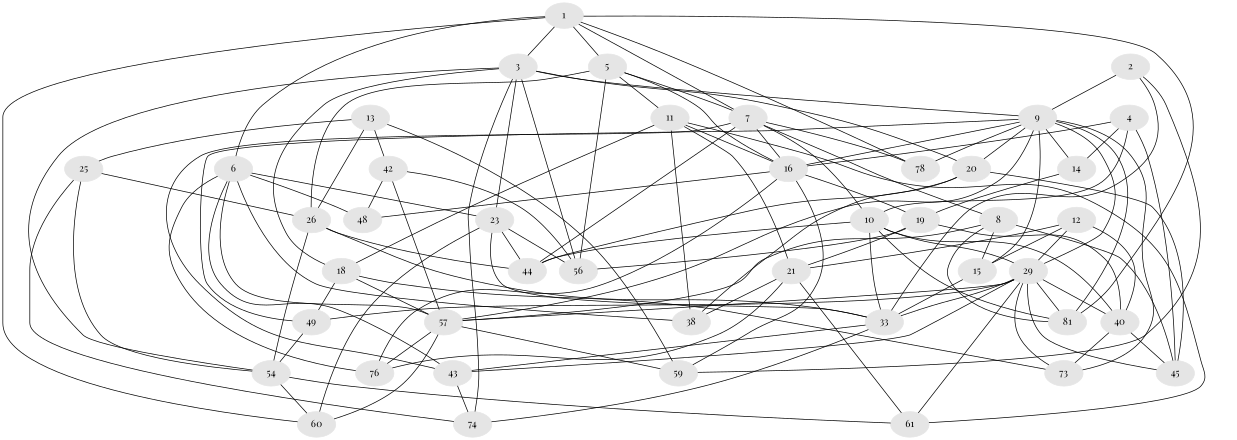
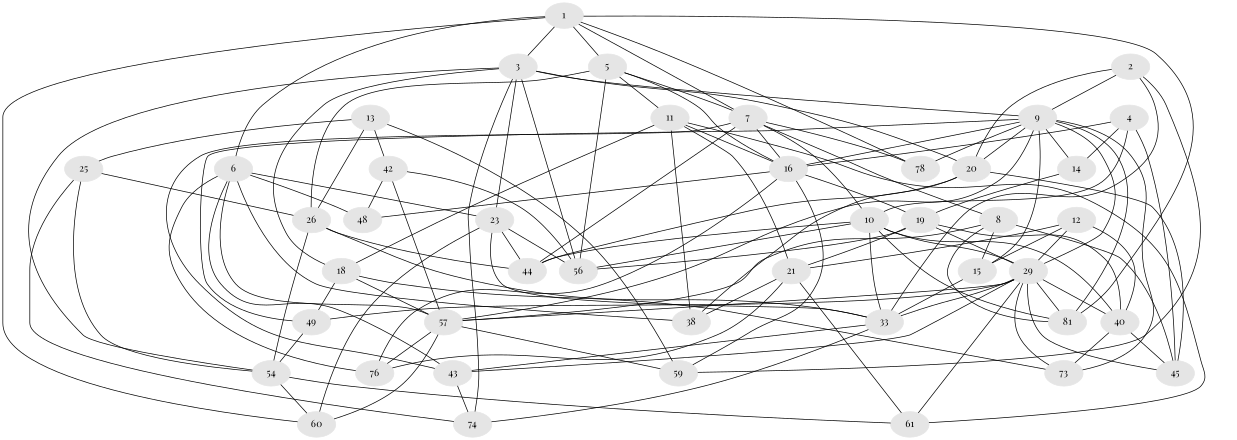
  graph {
    fontname="Playfair Display"
    node [color=gray90 fontname="Playfair Display" style=filled]
    edge [fontname="Playfair Display"]
    1 [super="+70+28"]
    3 [super="+34+36"]
    5 [super="+30"]
    6 [super="+83"]
    7 [super="+22+87"]
    60
    78
    81 [super="+82"]
    9 [super="+50+72+51"]
    20 [super="+27"]
    18 [super="+35"]
    23 [super="+75"]
    54 [super="+62"]
    56 [super="+64"]
    74
    16 [super="+24+84+55"]
    11 [super="+37"]
    26 [super="+32+46"]
    38
    43 [super="+80"]
    57 [super="+89+58"]
    n22 [label=48]
    76
    10 [super="+90+17"]
    8 [super="+73"]
    44 [super="+91"]
    14
    15
    29 [super="+39+48"]
    49
    n31 [label=73]
    2
    33 [super="+47+77"]
    59
    45
    61
    40 [super="+65"]
    4
    19 [super="+67"]
    21 [super="+31"]
    12
    13 [super="+41"]
    25
    42
    1 -- 3
    1 -- 5
    1 -- 6 [weight=2]
    1 -- 7
    1 -- 60
    1 -- 78
    1 -- 81
    3 -- 9
    3 -- 20
    3 -- 18
    3 -- 23
    3 -- 54
    3 -- 56
    3 -- 74
    5 -- 7
    5 -- 56
    5 -- 16
    5 -- 11
    5 -- 26
    6 -- 23
    6 -- 38
    6 -- 43
    6 -- 57
    6 -- n22
    6 -- 76
    7 -- 78
    7 -- 16
    7 -- 43 [weight=2]
    7 -- 10
    7 -- 8
    7 -- 44 [weight=2]
    9 -- 78
    9 -- 81
    9 -- 20
    9 -- 16
    9 -- 57
    9 -- 14
    9 -- 15
    9 -- 29 [weight=2]
    9 -- 49
    9 -- n31
    20 -- 38
    20 -- 44
    20 -- 45
    18 -- 57 [weight=2]
    18 -- 49
    18 -- n31
    23 -- 60
    23 -- 56
    23 -- 44
    23 -- 33
    54 -- 60
    54 -- 61
    16 -- n22 [weight=2]
    16 -- 76
    16 -- 59
    16 -- 19
    11 -- 18
    11 -- 16
    11 -- 38
    11 -- 61
    11 -- 21
    26 -- 54
    26 -- 44
    26 -- 33
    43 -- 74
    57 -- 60
    57 -- 76
    57 -- 59
    10 -- 81
+   10 -- 56
    10 -- 44
    10 -- 29
    10 -- 33
    10 -- 40
    8 -- 81 [weight=2]
    8 -- 57
    8 -- 15
    8 -- 45
    14 -- 19
    15 -- 33
    29 -- 81
    29 -- 43
    29 -- 57
    29 -- 49
    29 -- n31
    29 -- 33
    29 -- 45
    29 -- 61
    29 -- 40
    49 -- 54
    2 -- 9
+   2 -- 20
    2 -- 33
    2 -- 59
    33 -- 74
    33 -- 43
    40 -- n31
    40 -- 45
    4 -- 16
    4 -- 10
    4 -- 14
    4 -- 45
    19 -- 56
+   19 -- 29
    19 -- 40
    19 -- 21
    21 -- 38
    21 -- 76
    21 -- 61
    12 -- 15
    12 -- 29
    12 -- 40
    12 -- 21
    13 -- 26
    13 -- 59
    13 -- 25
    13 -- 42
    25 -- 54
    25 -- 74
    25 -- 26
    42 -- 56
    42 -- 57
    42 -- n22
  }
